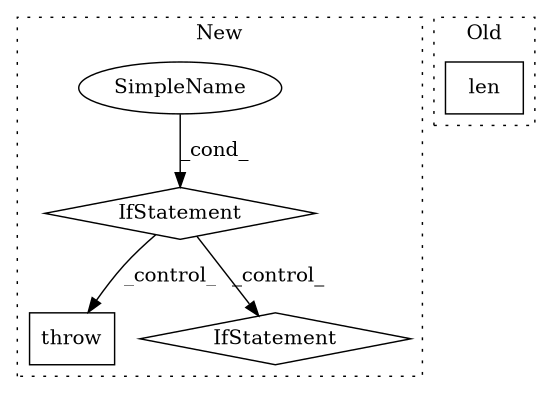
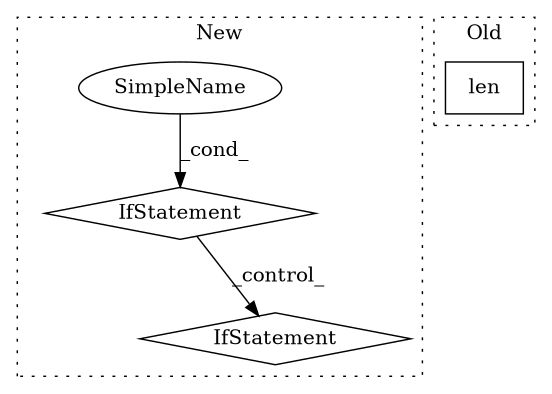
  digraph {
    node [a=25 shape=box]
-   n1 [a=53 l=6 label=throw s=17689]
    n2 [l="4,2" label=IfStatement s="17461,17500" shape=diamond]
    n3 [a=42 label=SimpleName shape=ellipse]
    n4 [l=30 label=IfStatement s=17635 shape=diamond]
    n5 [a=32 l="4,1" label=len s="17272,17287"]
    subgraph cluster_1 {
      label=New
      style=dotted
-     n1
      n2
      n3
      n4
    }
    subgraph cluster_2 {
      label=Old
      style=dotted
      n5
    }
-   n2 -> n1 [label=_control_]
    n2 -> n4 [label=_control_]
    n3 -> n2 [label=_cond_]
  }
